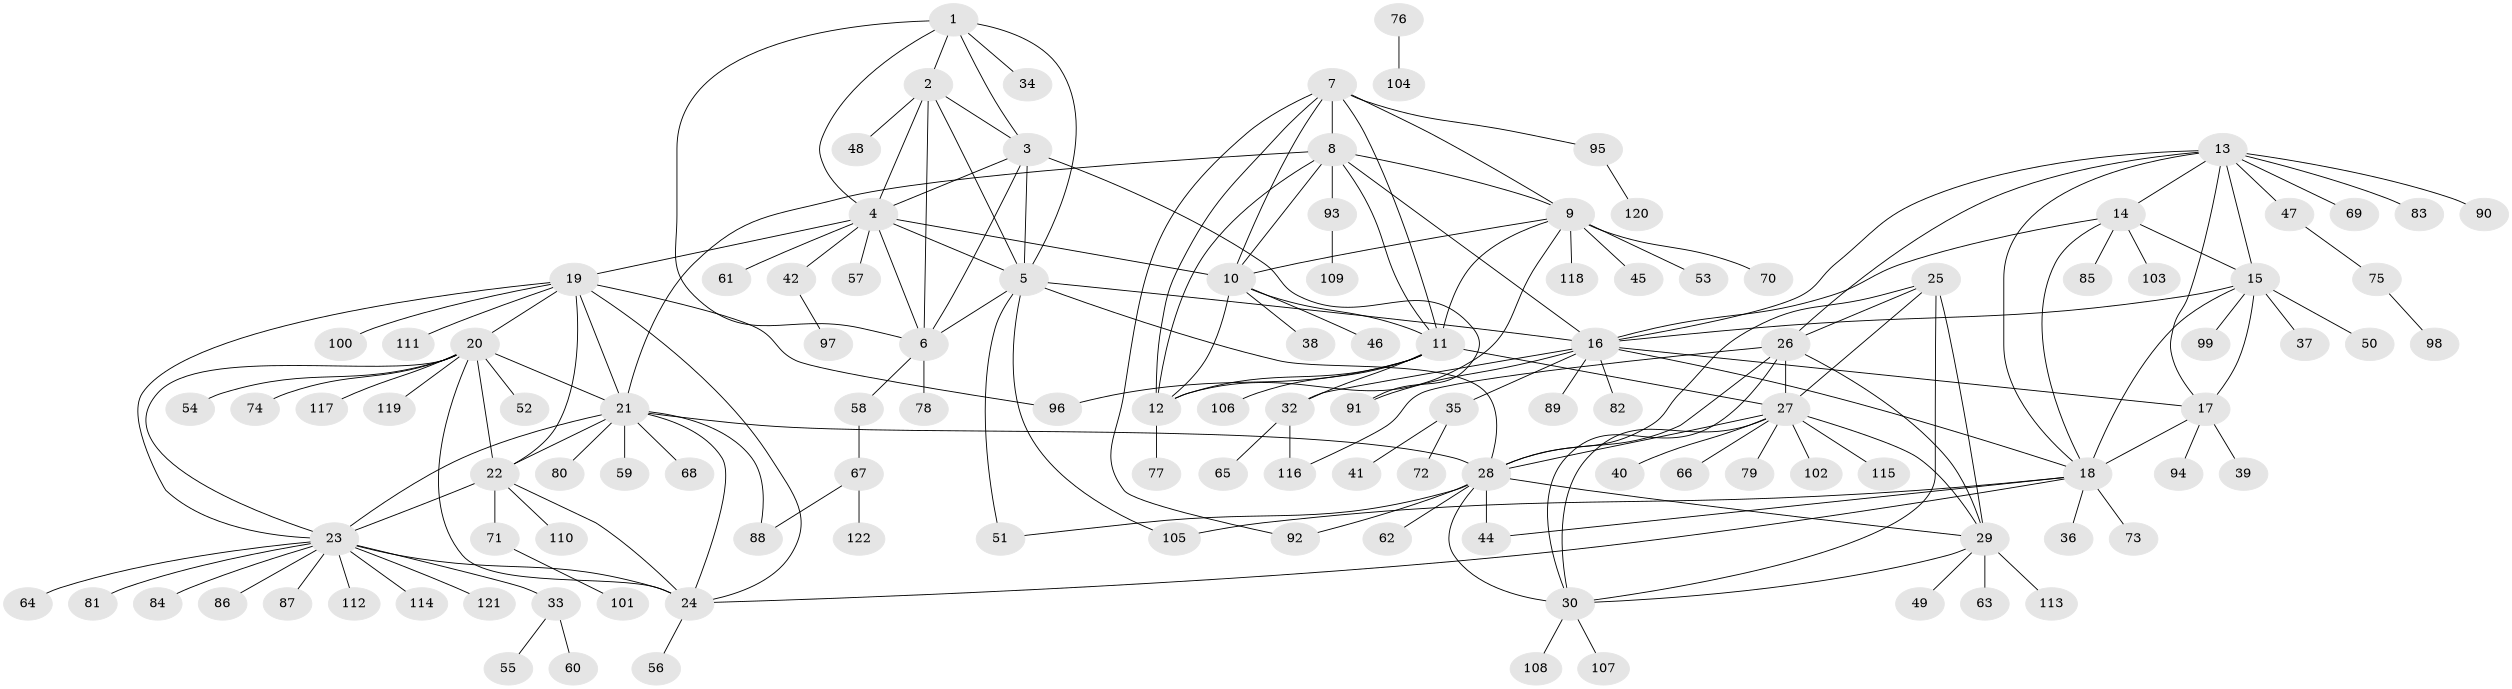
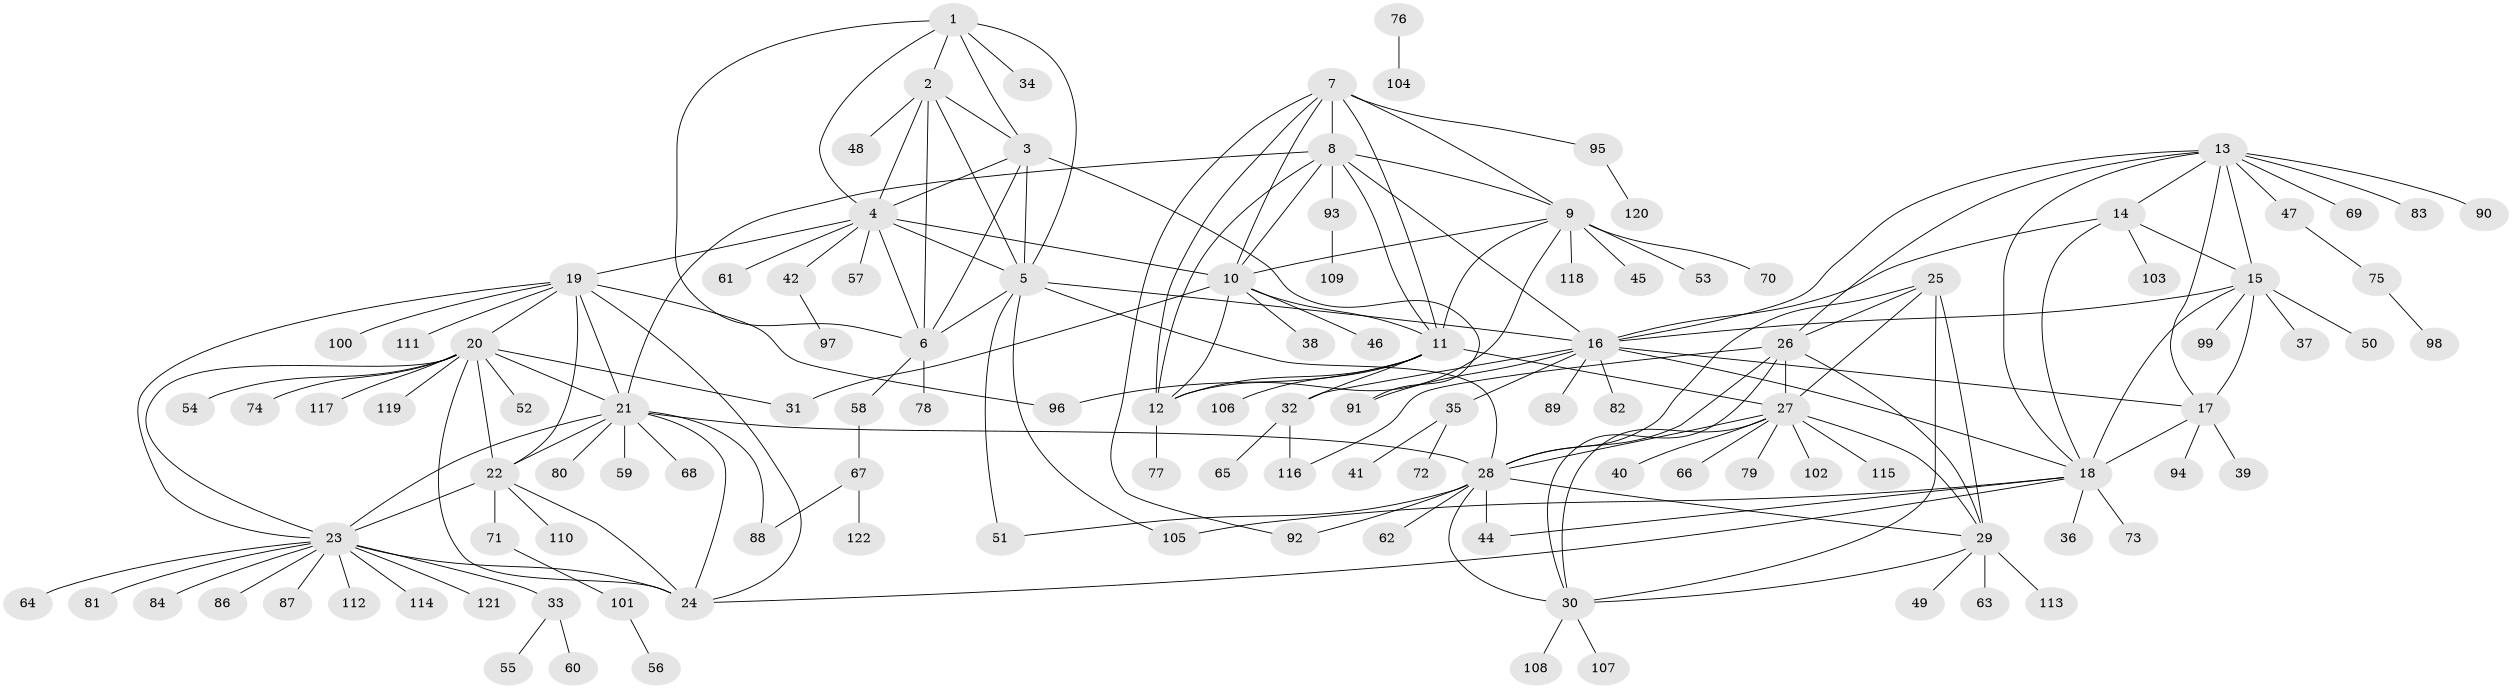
  graph {
    node [color=gray90 style=filled]
    1
    2
    3
    4
    5
    6
    34
    48
    91
    10
    19
    42
    57
    61
    16
    28
    51
    105
    58
    78
    11
    12
+   31
    38
    46
    21
    96
    24
    20
    22
    23
    100
    111
    97
    32
    17
    18
    35
    82
    89
    92
    44
    29
    30
    62
    67
    7
    8
    9
    95
    93
    45
    53
    70
    118
    27
    106
    77
    120
    59
    68
    80
    88
    109
    40
    66
    79
    102
    115
    116
    65
    76
    104
    13
    14
    15
    26
    47
    69
    83
    90
-   85
    103
    37
    50
    99
    39
    94
    36
    73
    75
    41
    72
    56
    52
    54
    74
    117
    119
    71
    110
    33
    64
    81
    84
    86
    87
    112
    114
    121
    101
    55
    60
    25
    49
    63
    113
    107
    108
    98
    122
    1 -- 2
    1 -- 3
    1 -- 4
    1 -- 5
    1 -- 6
    1 -- 34
    2 -- 3
    2 -- 4
    2 -- 5
    2 -- 6
    2 -- 48
    3 -- 4
    3 -- 5
    3 -- 6
    3 -- 91
    4 -- 5
    4 -- 6
    4 -- 10
    4 -- 19
    4 -- 42
    4 -- 57
    4 -- 61
    5 -- 6
    5 -- 16
    5 -- 28
    5 -- 51
    5 -- 105
    6 -- 58
    6 -- 78
    10 -- 11
    10 -- 12
+   10 -- 31
    10 -- 38
    10 -- 46
    19 -- 21
    19 -- 96
    19 -- 24
    19 -- 20
    19 -- 22
    19 -- 23
    19 -- 100
    19 -- 111
    42 -- 97
    16 -- 91
    16 -- 32
    16 -- 17
    16 -- 18
    16 -- 35
    16 -- 82
    16 -- 89
    28 -- 51
    28 -- 92
    28 -- 44
    28 -- 29
    28 -- 30
    28 -- 62
    58 -- 67
    11 -- 12
    11 -- 96
    11 -- 32
    11 -- 27
    11 -- 106
    12 -- 77
    21 -- 28
    21 -- 24
    21 -- 22
    21 -- 23
    21 -- 59
    21 -- 68
    21 -- 80
    21 -- 88
-   24 -- 56
+   101 -- 56
+   20 -- 31
    20 -- 21
    20 -- 24
    20 -- 22
    20 -- 23
    20 -- 52
    20 -- 54
    20 -- 74
    20 -- 117
    20 -- 119
    22 -- 24
    22 -- 23
    22 -- 71
    22 -- 110
    23 -- 24
    23 -- 33
    23 -- 64
    23 -- 81
    23 -- 84
    23 -- 86
    23 -- 87
    23 -- 112
    23 -- 114
    23 -- 121
    32 -- 116
    32 -- 65
    17 -- 18
    17 -- 39
    17 -- 94
    18 -- 105
    18 -- 24
    18 -- 44
    18 -- 36
    18 -- 73
    35 -- 41
    35 -- 72
    29 -- 30
    29 -- 49
    29 -- 63
    29 -- 113
    30 -- 107
    30 -- 108
    67 -- 88
    67 -- 122
    7 -- 10
    7 -- 11
    7 -- 12
    7 -- 92
    7 -- 8
    7 -- 9
    7 -- 95
    8 -- 10
    8 -- 16
    8 -- 11
    8 -- 12
    8 -- 21
    8 -- 9
    8 -- 93
    9 -- 10
    9 -- 11
    9 -- 12
    9 -- 45
    9 -- 53
    9 -- 70
    9 -- 118
    95 -- 120
    93 -- 109
    27 -- 28
    27 -- 29
    27 -- 30
    27 -- 40
    27 -- 66
    27 -- 79
    27 -- 102
    27 -- 115
    76 -- 104
    13 -- 16
    13 -- 17
    13 -- 18
    13 -- 14
    13 -- 15
    13 -- 26
    13 -- 47
    13 -- 69
    13 -- 83
    13 -- 90
    14 -- 16
    14 -- 18
    14 -- 15
-   14 -- 85
    14 -- 103
    15 -- 16
    15 -- 17
    15 -- 18
    15 -- 37
    15 -- 50
    15 -- 99
    26 -- 28
    26 -- 29
    26 -- 30
    26 -- 27
    26 -- 116
    47 -- 75
    75 -- 98
    71 -- 101
    33 -- 55
    33 -- 60
    25 -- 28
    25 -- 29
    25 -- 30
    25 -- 27
    25 -- 26
  }
